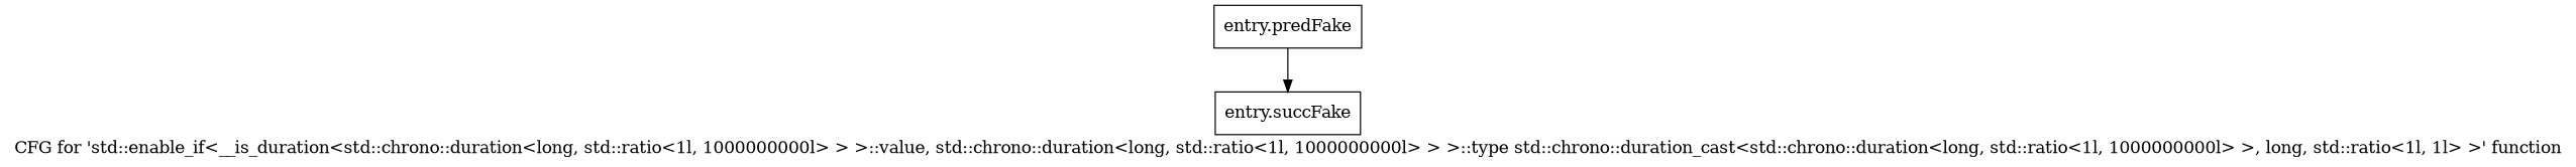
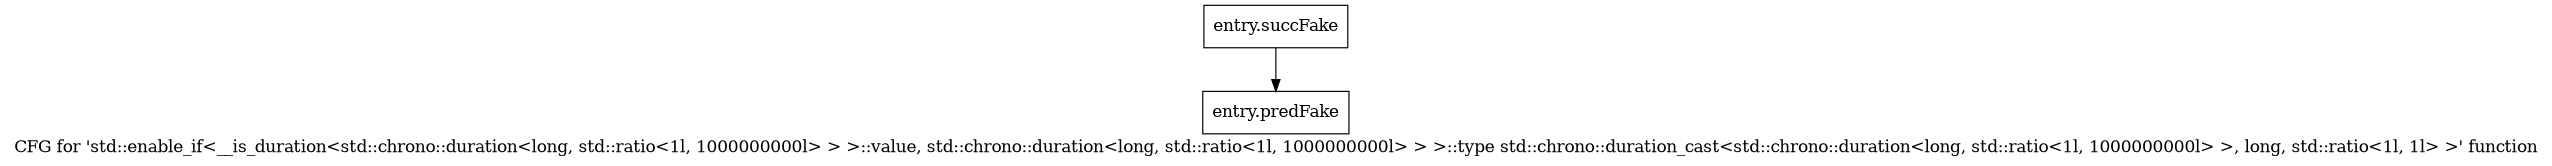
  digraph {
    label="CFG for 'std::enable_if\<__is_duration\<std::chrono::duration\<long, std::ratio\<1l, 1000000000l\> \> \>::value, std::chrono::duration\<long, std::ratio\<1l, 1000000000l\> \> \>::type std::chrono::duration_cast\<std::chrono::duration\<long, std::ratio\<1l, 1000000000l\> \>, long, std::ratio\<1l, 1l\> \>' function"
    node [shape=record]
    n1 [label="{entry.predFake}"]
    n2 [filename="/tools/Xilinx/Vitis_HLS/2023.1/tps/lnx64/gcc-8.3.0/lib/gcc/x86_64-pc-linux-gnu/8.3.0/../../../../include/c++/8.3.0/chrono" label="{entry.succFake}" linenumber=202]
-   n1 -> n2 [execusionnum=1 filename="/tools/Xilinx/Vitis_HLS/2023.1/tps/lnx64/gcc-8.3.0/lib/gcc/x86_64-pc-linux-gnu/8.3.0/../../../../include/c++/8.3.0/chrono"]
+   n2 -> n1 [execusionnum=1 filename="/tools/Xilinx/Vitis_HLS/2023.1/tps/lnx64/gcc-8.3.0/lib/gcc/x86_64-pc-linux-gnu/8.3.0/../../../../include/c++/8.3.0/chrono"]
  }
